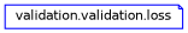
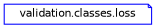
  digraph {
    rankdir=LR
-   n1 [color=blue fillcolor=white fontname=Helvetica fontsize=10 height=0.2 label="validation.validation.loss" shape=note style=filled width=0.4]
+   n1 [color=blue fillcolor=white fontname=Helvetica fontsize=10 height=0.2 label="validation.classes.loss" shape=note style=filled width=0.4]
  }
